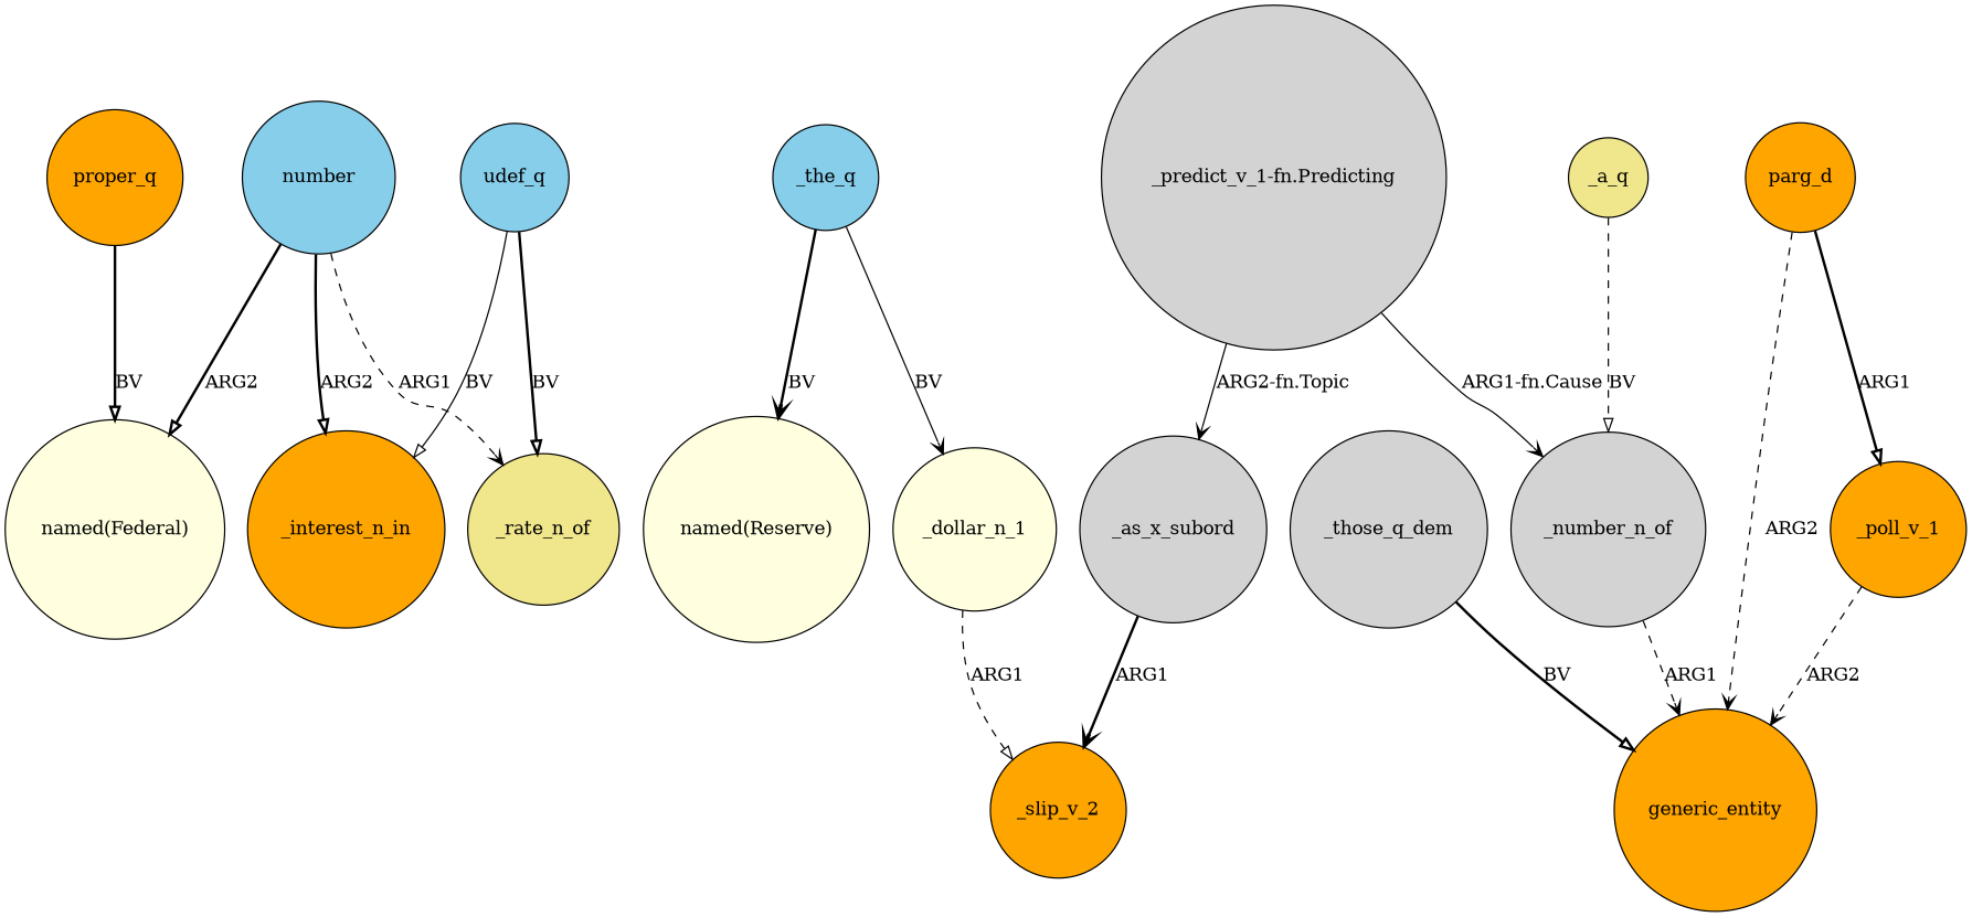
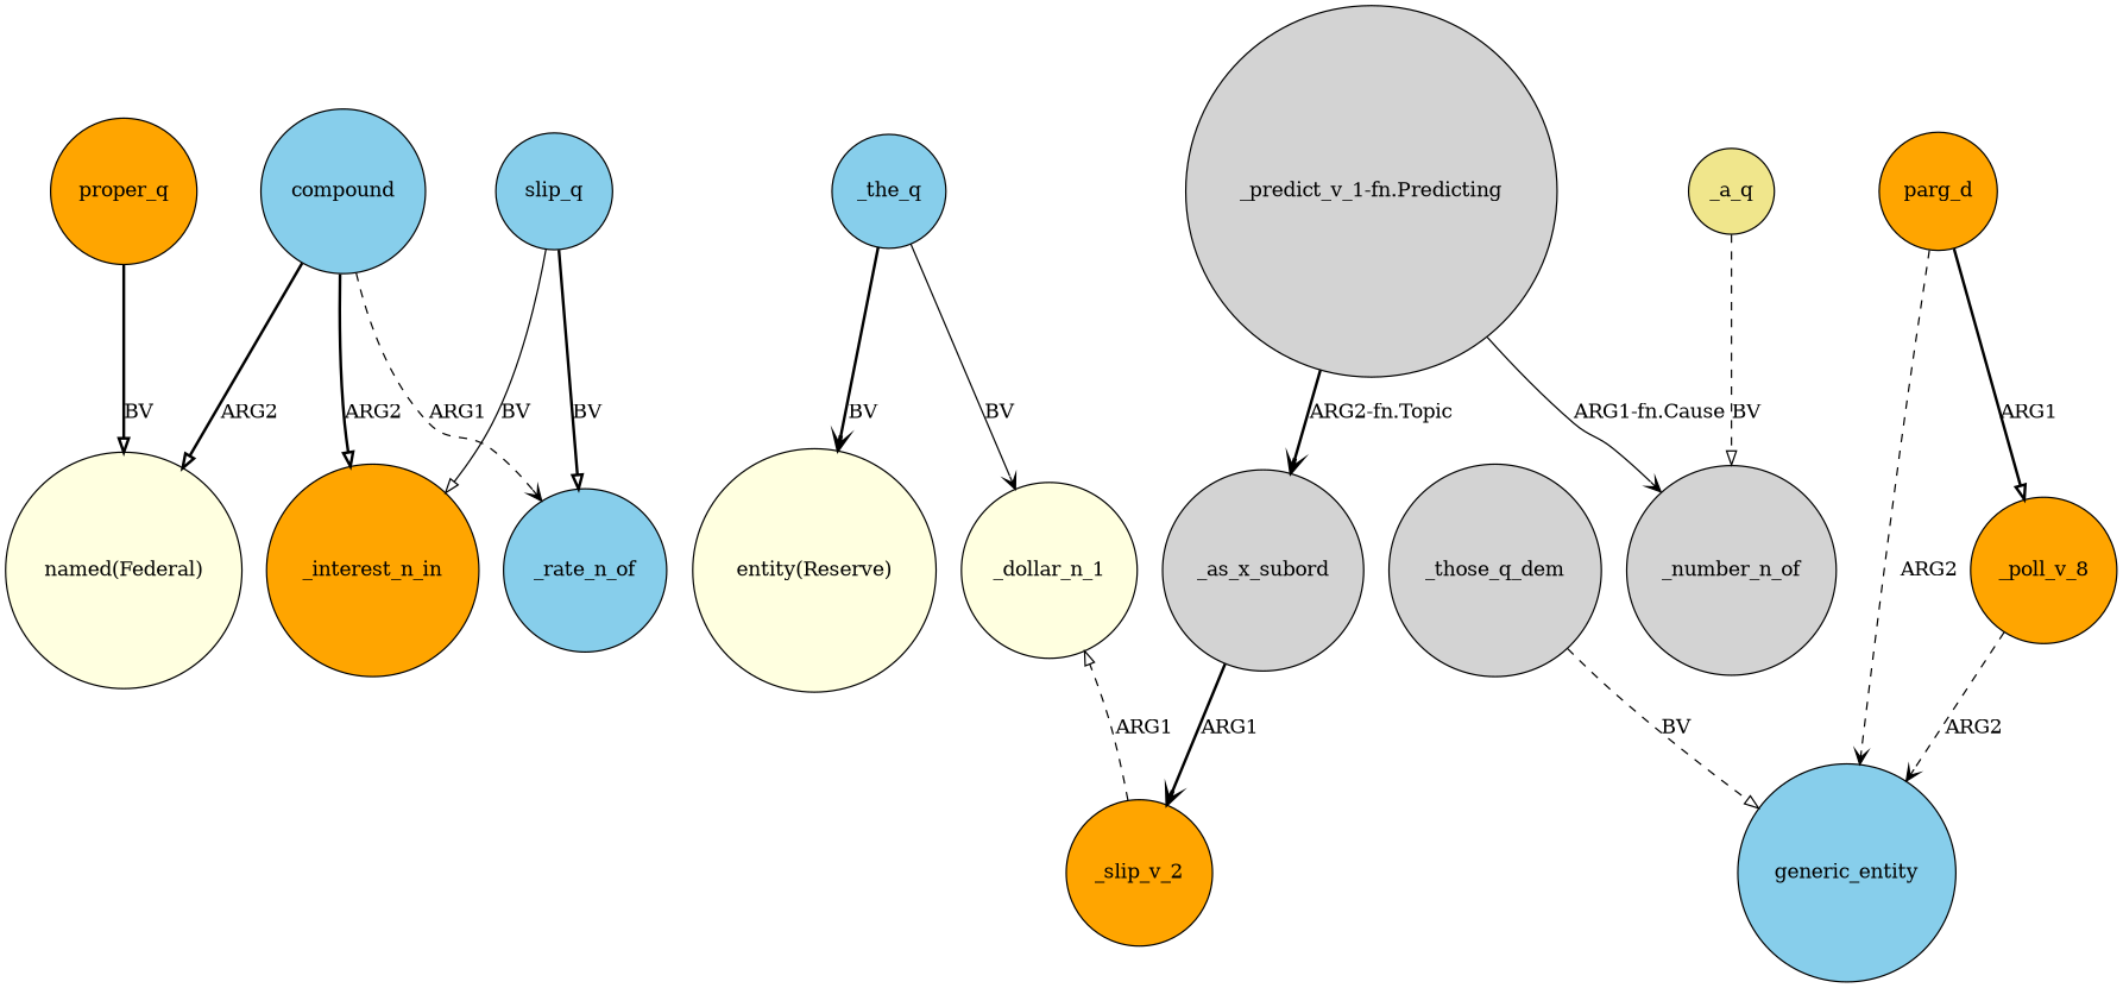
  digraph {
    fontname="DejaVu Serif"
    node [fillcolor=orange fontname="DejaVu Serif" shape=circle style=filled]
    edge [arrowhead=vee fontname="DejaVu Serif" style=bold]
-   compound [fillcolor=skyblue label=number]
-   _rate_n_of [fillcolor=khaki]
+   compound [fillcolor=skyblue]
+   _rate_n_of [fillcolor=skyblue]
    _interest_n_in
    "named(Federal)" [fillcolor=lightyellow]
-   "named(Reserve)" [fillcolor=lightyellow]
+   "named(Reserve)" [fillcolor=lightyellow label="entity(Reserve)"]
    parg_d
-   _poll_v_1
-   generic_entity
+   _poll_v_1 [label=_poll_v_8]
+   generic_entity [fillcolor=skyblue]
    _a_q [fillcolor=khaki]
    _number_n_of [fillcolor=lightgrey]
    _the_q [fillcolor=skyblue]
    _dollar_n_1 [fillcolor=lightyellow]
-   udef_q [fillcolor=skyblue]
+   udef_q [fillcolor=skyblue label=slip_q]
    "_predict_v_1-fn.Predicting" [fillcolor=lightgrey]
    _as_x_subord [fillcolor=lightgrey]
    _slip_v_2
    proper_q
    _those_q_dem [fillcolor=lightgrey]
    compound -> _rate_n_of [label=ARG1 style=dashed]
    compound -> _interest_n_in [arrowhead=onormal label=ARG2]
    compound -> "named(Federal)" [arrowhead=onormal label=ARG2]
    parg_d -> _poll_v_1 [arrowhead=onormal label=ARG1]
    parg_d -> generic_entity [label=ARG2 style=dashed]
    _poll_v_1 -> generic_entity [label=ARG2 style=dashed]
    _a_q -> _number_n_of [arrowhead=onormal label=BV style=dashed]
-   _number_n_of -> generic_entity [label=ARG1 style=dashed]
    _the_q -> "named(Reserve)" [label=BV]
    _the_q -> _dollar_n_1 [label=BV style=solid]
    udef_q -> _rate_n_of [arrowhead=onormal label=BV]
    udef_q -> _interest_n_in [arrowhead=onormal label=BV style=solid]
    "_predict_v_1-fn.Predicting" -> _number_n_of [label="ARG1-fn.Cause" style=solid]
-   "_predict_v_1-fn.Predicting" -> _as_x_subord [label="ARG2-fn.Topic" style=solid]
+   "_predict_v_1-fn.Predicting" -> _as_x_subord [label="ARG2-fn.Topic"]
    _as_x_subord -> _slip_v_2 [label=ARG1]
-   _dollar_n_1 -> _slip_v_2 [arrowhead=onormal label=ARG1 style=dashed]
+   _slip_v_2 -> _dollar_n_1 [arrowhead=onormal label=ARG1 style=dashed]
    proper_q -> "named(Federal)" [arrowhead=onormal label=BV]
-   _those_q_dem -> generic_entity [arrowhead=onormal label=BV]
+   _those_q_dem -> generic_entity [arrowhead=onormal label=BV style=dashed]
  }
